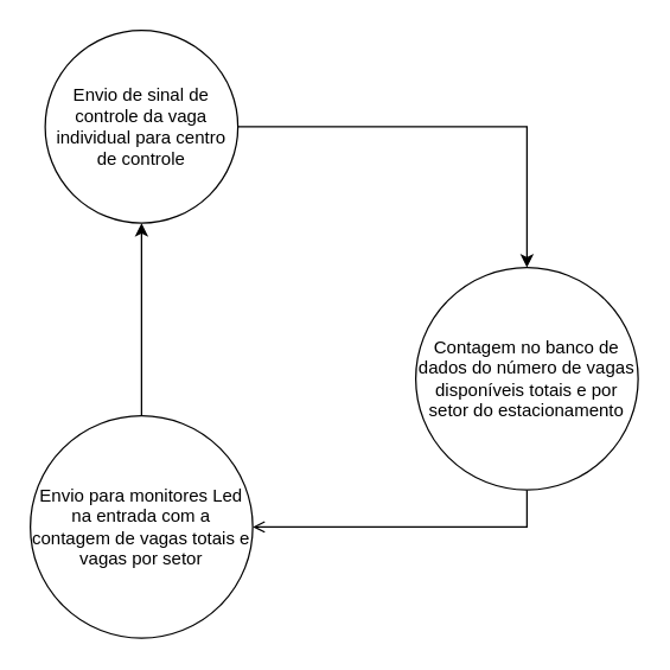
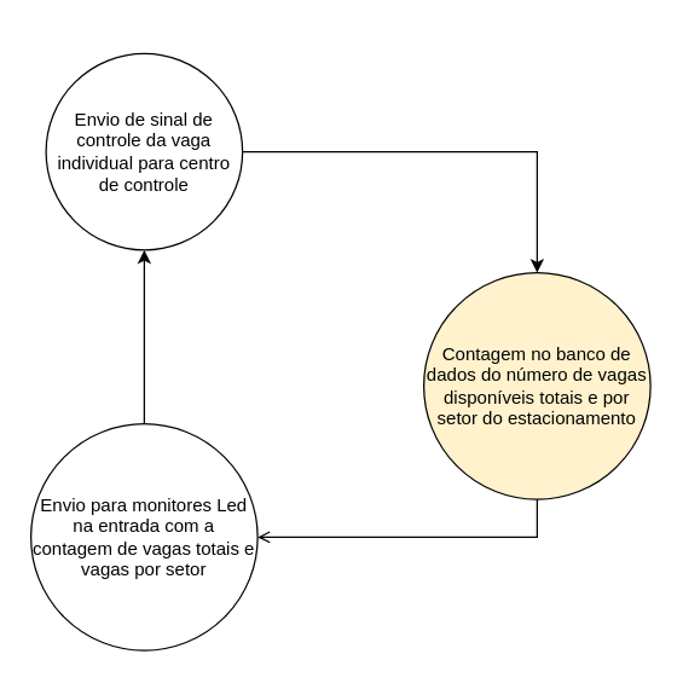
  <mxCell id="0" />
  <mxCell id="1" parent="0" />
  <mxCell id="2" style="edgeStyle=orthogonalEdgeStyle;rounded=0;orthogonalLoop=1;jettySize=auto;html=1;exitX=1;exitY=0.5;exitDx=0;exitDy=0;entryX=0.5;entryY=0;entryDx=0;entryDy=0;" edge="1" parent="1" source="3" target="6"><mxGeometry relative="1" as="geometry"><mxPoint x="360" y="85" as="targetPoint" /></mxGeometry></mxCell>
- <mxCell id="3" value="Envio de sinal de controle da vaga individual para centro de controle" style="ellipse;whiteSpace=wrap;html=1;" vertex="1" parent="1"><mxGeometry x="30" y="20" width="130" height="130" as="geometry" /></mxCell>
+ <mxCell id="3" value="Envio de sinal de controle da vaga individual para centro de controle" style="ellipse;whiteSpace=wrap;html=1;" vertex="1" parent="1"><mxGeometry x="30" y="35" width="130" height="130" as="geometry" /></mxCell>
  <mxCell id="4" style="edgeStyle=orthogonalEdgeStyle;rounded=0;orthogonalLoop=1;jettySize=auto;html=1;exitX=0.5;exitY=1;exitDx=0;exitDy=0;" edge="1" parent="1" source="3" target="3"><mxGeometry relative="1" as="geometry" /></mxCell>
  <mxCell id="5" style="edgeStyle=orthogonalEdgeStyle;rounded=0;orthogonalLoop=1;jettySize=auto;html=1;exitX=0.5;exitY=1;exitDx=0;exitDy=0;entryX=1;entryY=0.5;entryDx=0;entryDy=0;endArrow=open;" edge="1" parent="1" source="6" target="8"><mxGeometry relative="1" as="geometry" /></mxCell>
- <mxCell id="6" value="&lt;font style=&quot;font-size: 12px;&quot;&gt;Contagem no banco de dados do número de vagas disponíveis totais e por setor do estacionamento&lt;/font&gt;" style="ellipse;whiteSpace=wrap;html=1;fontSize=11;strokeWidth=1;" vertex="1" parent="1"><mxGeometry x="280" y="180" width="150" height="150" as="geometry" /></mxCell>
+ <mxCell id="6" value="&lt;font style=&quot;font-size: 12px;&quot;&gt;Contagem no banco de dados do número de vagas disponíveis totais e por setor do estacionamento&lt;/font&gt;" style="ellipse;whiteSpace=wrap;html=1;fontSize=11;strokeWidth=1;fillColor=#fff2cc;" vertex="1" parent="1"><mxGeometry x="280" y="180" width="150" height="150" as="geometry" /></mxCell>
  <mxCell id="7" style="edgeStyle=orthogonalEdgeStyle;rounded=0;orthogonalLoop=1;jettySize=auto;html=1;exitX=0.5;exitY=0;exitDx=0;exitDy=0;entryX=0.5;entryY=1;entryDx=0;entryDy=0;" edge="1" parent="1" source="8" target="3"><mxGeometry relative="1" as="geometry" /></mxCell>
  <mxCell id="8" value="Envio para monitores Led na entrada com a contagem de vagas totais e vagas por setor" style="ellipse;whiteSpace=wrap;html=1;aspect=fixed;" vertex="1" parent="1"><mxGeometry x="20" y="280" width="150" height="150" as="geometry" /></mxCell>
